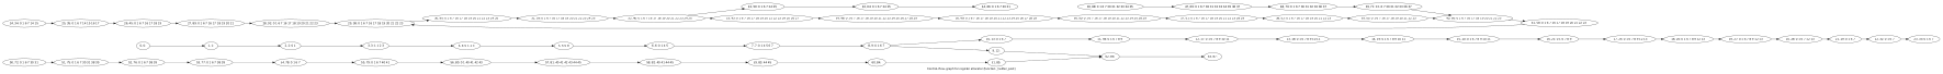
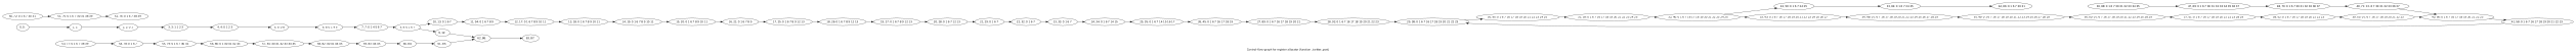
  digraph {
    fontname=Nunito
    label="Control-flow-graph for register allocator (function _twitter_post)"
    rankdir=LR
    node [fontname=Nunito]
    edge [fontname=Nunito]
    n1 [label="0, 0: "]
    n2 [label="1, 1: "]
    n3 [label="2, 2: 0 1 "]
    n4 [label="3, 3: 1 1 2 3"]
    n5 [label="4, 4: 0 1 2 3 "]
    n6 [label="5, 5: 0 8"]
    n7 [label="6, 6: 0 1 4 5 "]
    n8 [label="7, 7: 0 1 4 5 6 7 "]
    n9 [label="8, 9: 0 1 6 7 "]
    n10 [label="9, 12: "]
    n11 [label="10, 13: 0 1 6 7 "]
    n12 [label="62, 86: "]
    n13 [label="11, 94: 0 1 6 7 8 9 "]
    n14 [label="63, 87: "]
    n15 [label="12, 17: 0 1 6 7 8 9 10 11 "]
    n16 [label="13, 18: 0 1 6 7 8 9 10 11 "]
    n17 [label="14, 19: 0 1 6 7 8 9 10 11 "]
    n18 [label="15, 20: 0 1 6 7 8 9 10 11 "]
    n19 [label="16, 21: 0 1 6 7 8 9 "]
    n20 [label="17, 25: 0 1 6 7 8 9 12 13 "]
    n21 [label="18, 26: 0 1 6 7 8 9 12 13 "]
    n22 [label="19, 27: 0 1 6 7 8 9 12 13 "]
    n23 [label="20, 28: 0 1 6 7 12 13 "]
    n24 [label="21, 29: 0 1 6 7 "]
    n25 [label="22, 32: 0 1 6 7 "]
    n26 [label="23, 33: 0 1 6 7 "]
    n27 [label="24, 34: 0 1 6 7 14 15 "]
    n28 [label="25, 35: 0 1 6 7 14 15 16 17 "]
    n29 [label="26, 45: 0 1 6 7 16 17 18 19 "]
    n30 [label="27, 89: 0 1 6 7 16 17 18 19 20 21 "]
    n31 [label="28, 92: 0 1 6 7 16 17 18 19 20 21 22 23 "]
    n32 [label="29, 38: 0 1 6 7 16 17 18 19 20 21 22 23 "]
    n33 [label="30, 95: 0 1 6 7 16 17 18 19 20 21 22 23 24 25 "]
    n34 [label="31, 39: 0 1 6 7 16 17 18 19 20 21 22 23 24 25 "]
    n35 [label="32, 40: 0 1 6 7 16 17 18 19 20 21 22 23 24 25 "]
    n36 [label="33, 43: 0 1 6 7 16 17 18 19 20 21 22 23 24 25 26 27 "]
    n37 [label="42, 59: 0 1 6 7 24 25 "]
    n38 [label="34, 48: 0 1 6 7 16 17 18 19 20 21 22 23 24 25 26 27 28 29 "]
    n39 [label="43, 64: 0 1 6 7 24 25 "]
    n40 [label="35, 49: 0 1 6 7 16 17 18 19 20 21 22 23 24 25 26 27 28 29 "]
    n41 [label="36, 50: 0 1 6 7 16 17 18 19 20 21 22 23 24 25 28 29 "]
    n42 [label="37, 51: 0 1 6 7 16 17 18 19 20 21 22 23 28 29 "]
    n43 [label="38, 52: 0 1 6 7 16 17 18 19 20 21 22 23 "]
    n44 [label="39, 53: 0 1 6 7 16 17 18 19 20 21 22 23 "]
    n45 [label="40, 56: 0 1 6 7 16 17 18 19 20 21 22 23 "]
    n46 [label="41, 58: 0 1 6 7 16 17 18 19 20 21 22 23 "]
    n47 [label="44, 66: 0 1 6 7 30 31 "]
    n48 [label="46, 68: 0 1 6 7 30 31 32 33 34 35 "]
    n49 [label="47, 69: 0 1 6 7 30 31 32 33 34 35 36 37 "]
    n50 [label="48, 70: 0 1 6 7 30 31 32 33 36 37 "]
    n51 [label="49, 71: 0 1 6 7 30 31 32 33 36 37 "]
    n52 [label="50, 72: 0 1 6 7 30 31 "]
    n53 [label="51, 75: 0 1 6 7 30 31 38 39 "]
    n54 [label="52, 76: 0 1 6 7 38 39 "]
    n55 [label="53, 77: 0 1 6 7 38 39 "]
    n56 [label="54, 78: 0 1 6 7 "]
    n57 [label="55, 79: 0 1 6 7 40 41 "]
    n58 [label="56, 80: 0 1 40 41 42 43 "]
    n59 [label="57, 81: 40 41 42 43 44 45 "]
    n60 [label="58, 82: 40 41 44 45 "]
    n61 [label="59, 83: 44 45 "]
    n62 [label="60, 84: "]
    n63 [label="61, 85: "]
    n1 -> n2
    n2 -> n3
    n3 -> n4
    n4 -> n5
    n5 -> n6
    n6 -> n7
    n7 -> n8
    n8 -> n9
    n9 -> n10
    n9 -> n11
    n10 -> n12
    n11 -> n13
    n12 -> n14
    n13 -> n15
    n15 -> n16
    n16 -> n17
    n17 -> n18
    n18 -> n19
    n19 -> n20
    n20 -> n21
    n21 -> n22
    n22 -> n23
    n23 -> n24
    n24 -> n25
    n25 -> n26
+   n26 -> n27
    n27 -> n28
    n28 -> n29
    n29 -> n30
    n30 -> n31
    n31 -> n32
    n32 -> n33
    n33 -> n34
    n34 -> n35
    n35 -> n36
    n35 -> n37
    n36 -> n38
    n37 -> n39
    n38 -> n40
    n39 -> n47
    n40 -> n41
    n41 -> n42
    n42 -> n43
    n43 -> n44
    n44 -> n45
    n45 -> n46
    n46 -> n32
    n48 -> n49
    n49 -> n50
    n50 -> n51
    n51 -> n45
    n52 -> n53
    n53 -> n54
-   n54 -> n55
    n55 -> n56
    n56 -> n57
    n57 -> n58
    n58 -> n59
    n59 -> n60
    n60 -> n61
    n61 -> n62
    n62 -> n63
    n63 -> n12
  }
